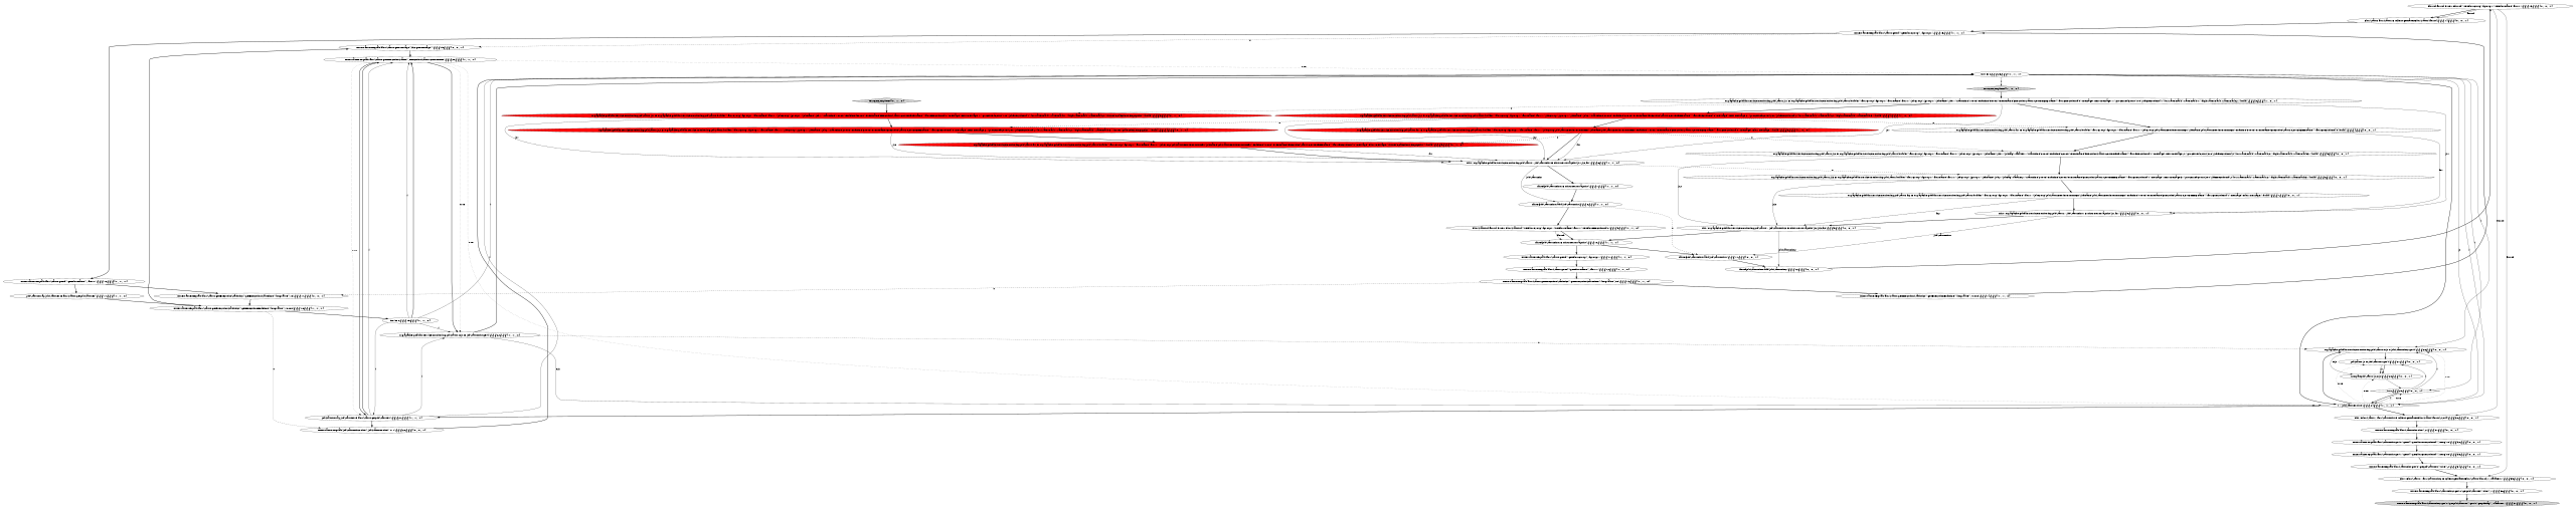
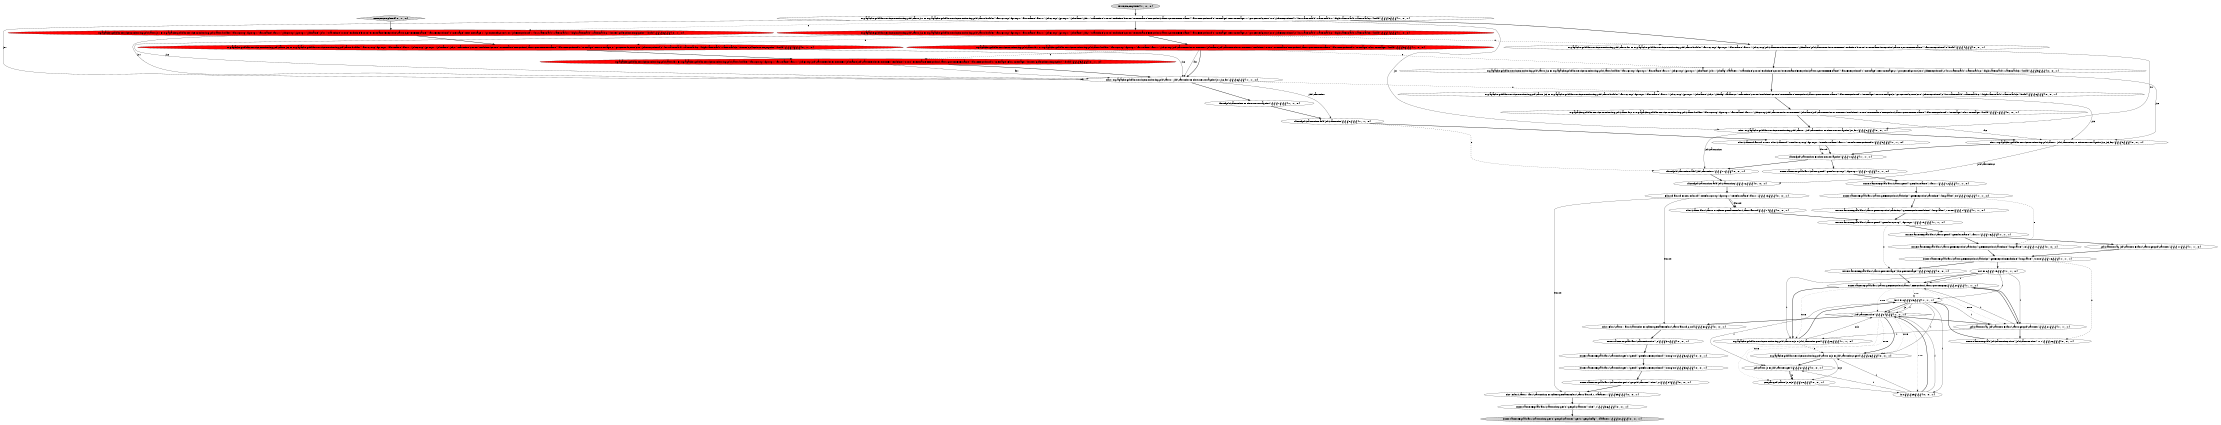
  digraph {
    node [fillcolor=white shape=ellipse style=filled]
    edge [style=bold]
    n1 [label="Assert.assertEquals(flowStatusList.get(0).getId().getFlowExecutionId(),(Long)1L)@@@32@@@['0', '0', '1']"]
    n2 [label="Assert.assertEquals(flowStatusList.get(1).getId().getFlowExecutionId(),(Long)0L)@@@33@@@['0', '0', '1']"]
    n3 [label="Assert.assertEquals(flowStatusList.get(0).getJobStatuses().size(),2)@@@34@@@['0', '0', '1']"]
    n4 [label="Assert.assertEquals(flowStatus.getExecutionStatistics().getExecutionStartTime().longValue(),0L)@@@13@@@['1', '1', '0']"]
    n5 [label="Assert.assertEquals(flowStatus.getExecutionStatistics().getExecutionEndTime().longValue(),7000L)@@@14@@@['1', '1', '0']"]
    n6 [label="Assert.assertEquals(flowStatus.getExecutionStatistics().getExecutionStartTime().longValue(),1L)@@@17@@@['0', '0', '1']"]
    n7 [label="Assert.assertEquals(flowStatus.getId().getFlowGroup(),\"fgroup1\")@@@15@@@['1', '1', '1']"]
    n8 [label="Assert.assertEquals(flowStatus.getExecutionStatistics().getExecutionEndTime().longValue(),7000L)@@@18@@@['1', '1', '1']"]
    n9 [label="_listOfJobStatusLists.add(jobStatusList2)@@@12@@@['0', '0', '1']"]
    n10 [label="FlowId flowId = new FlowId().setFlowGroup(\"fgroup1\").setFlowName(\"flow1\")@@@13@@@['0', '0', '1']"]
    n11 [label="FlowStatus flowStatus = _client.getLatestFlowStatus(flowId)@@@14@@@['0', '0', '1']"]
    n12 [label="List<FlowStatus> flowStatusList2 = _client.getLatestFlowStatus(flowId,1,\"dataset1\")@@@35@@@['0', '0', '1']"]
    n13 [label="List<FlowStatus> flowStatusList = _client.getLatestFlowStatus(flowId,2,null)@@@30@@@['0', '0', '1']"]
    n14 [label="_listOfJobStatusLists.add(jobStatusList1)@@@11@@@['0', '0', '1']"]
    n15 [label="org.apache.gobblin.service.monitoring.JobStatus js3 = org.apache.gobblin.service.monitoring.JobStatus.builder().flowGroup(\"fgroup1\").flowName(\"flow1\").jobGroup(\"jgroup1\").jobName(\"job2\").jobTag(\"dataset2\").startTime(2000L).endTime(6000L).eventName(ExecutionStatus.COMPLETE.name()).flowExecutionId(1).message(\"Test message 3\").processedCount(200).jobExecutionId(2).lowWatermark(\"watermark:2\").highWatermark(\"watermark:3\").build()@@@6@@@['0', '0', '1']"]
    n16 [label="org.apache.gobblin.service.monitoring.JobStatus fs2 = org.apache.gobblin.service.monitoring.JobStatus.builder().flowGroup(\"fgroup1\").flowName(\"flow1\").jobGroup(JobStatusRetriever.NA_KEY).jobName(JobStatusRetriever.NA_KEY).endTime(7000L).eventName(ExecutionStatus.COMPLETE.name()).flowExecutionId(1).message(\"Flow message\").build()@@@7@@@['0', '0', '1']"]
    n17 [label="List<org.apache.gobblin.service.monitoring.JobStatus> jobStatusList2 = Lists.newArrayList(js2,js3,fs2)@@@9@@@['0', '0', '1']"]
    n18 [label="List<org.apache.gobblin.service.monitoring.JobStatus> jobStatusList1 = Lists.newArrayList(js1,fs1)@@@8@@@['0', '0', '1']"]
    n19 [label="_listOfJobStatusLists = Lists.newArrayList()@@@10@@@['1', '1', '1']"]
    n20 [label="Assert.assertEquals(flowStatus.getId().getFlowGroup(),\"fgroup1\")@@@11@@@['1', '1', '0']"]
    n21 [label="Assert.assertEquals(flowStatus.getId().getFlowName(),\"flow1\")@@@12@@@['1', '1', '0']"]
    n22 [label="FlowStatusId flowId = new FlowStatusId().setFlowGroup(\"fgroup1\").setFlowName(\"flow1\").setFlowExecutionId(0)@@@9@@@['1', '1', '0']"]
    n23 [label="Assert.assertEquals(flowStatus.getMessage(),fs2.getMessage())@@@19@@@['0', '0', '1']"]
    n24 [label="Assert.assertEquals(flowStatus.getId().getFlowName(),\"flow1\")@@@16@@@['1', '1', '1']"]
    n25 [label="Assert.assertEquals(flowStatusList2.get(0).getJobStatuses().size(),1)@@@36@@@['0', '0', '1']"]
    n26 [fillcolor=lightgray label="Assert.assertEquals(flowStatusList2.get(0).getJobStatuses().get(0).getJobTag(),\"dataset1\")@@@37@@@['0', '0', '1']"]
    n27 [label="Assert.assertEquals(flowStatusList.size(),2)@@@31@@@['0', '0', '1']"]
    n28 [label="org.apache.gobblin.service.monitoring.JobStatus fs1 = org.apache.gobblin.service.monitoring.JobStatus.builder().flowGroup(\"fgroup1\").flowName(\"flow1\").jobGroup(JobStatusRetriever.NA_KEY).jobName(JobStatusRetriever.NA_KEY).endTime(5000L).eventName(ExecutionStatus.COMPLETE.name()).flowExecutionId(0).build()@@@4@@@['0', '0', '1']"]
    n29 [label="org.apache.gobblin.service.monitoring.JobStatus js2 = org.apache.gobblin.service.monitoring.JobStatus.builder().flowGroup(\"fgroup1\").flowName(\"flow1\").jobGroup(\"jgroup1\").jobName(\"job1\").jobTag(\"dataset1\").startTime(2000L).endTime(6000L).eventName(ExecutionStatus.COMPLETE.name()).flowExecutionId(1).message(\"Test message 2\").processedCount(200).jobExecutionId(2).lowWatermark(\"watermark:2\").highWatermark(\"watermark:3\").build()@@@5@@@['0', '0', '1']"]
    n30 [label="Assert.assertEquals(flowStatus.getExecutionStatus(),ExecutionStatus.COMPLETE)@@@20@@@['1', '1', '1']"]
    n31 [label="JobStatusArray jobStatuses = flowStatus.getJobStatuses()@@@17@@@['1', '1', '0']"]
    n32 [label="Assert.assertEquals(jobStatusList2.size(),jobStatuses.size() + 1)@@@22@@@['0', '0', '1']"]
    n33 [label="int i = 0@@@19@@@['1', '1', '0']"]
-   n34 [fillcolor=lightgray label="testGetCompleted['1', '0', '0']" shape=diamond]
+   n34 [fillcolor=lightgray label="testGetCompleted['1', '0', '0']"]
    n35 [label="org.apache.gobblin.service.monitoring.JobStatus js1 = org.apache.gobblin.service.monitoring.JobStatus.builder().flowGroup(\"fgroup1\").flowName(\"flow1\").jobGroup(\"jgroup1\").jobName(\"job1\").startTime(1000L).endTime(5000L).eventName(ExecutionStatus.COMPLETE.name()).flowExecutionId(0).message(\"Test message 1\").processedCount(100).jobExecutionId(1).lowWatermark(\"watermark:1\").highWatermark(\"watermark:2\").build()@@@3@@@['1', '0', '1']"]
    n36 [fillcolor=red label="org.apache.gobblin.service.monitoring.JobStatus js1 = org.apache.gobblin.service.monitoring.JobStatus.builder().flowGroup(\"fgroup1\").flowName(\"flow1\").jobGroup(\"jgroup1\").jobName(\"job1\").startTime(1000L).endTime(5000L).eventName(ExecutionStatus.COMPLETE.name()).flowExecutionId(0).message(\"Test message 1\").processedCount(100).jobExecutionId(1).lowWatermark(\"watermark:1\").highWatermark(\"watermark:2\").issues(Collections.emptyList()).build()@@@3@@@['0', '1', '0']"]
    n37 [label="List<org.apache.gobblin.service.monitoring.JobStatus> jobStatusList = Lists.newArrayList(js1,js2,fs1)@@@6@@@['1', '1', '0']"]
    n38 [fillcolor=red label="org.apache.gobblin.service.monitoring.JobStatus js2 = org.apache.gobblin.service.monitoring.JobStatus.builder().flowGroup(\"fgroup1\").flowName(\"flow1\").jobGroup(\"jgroup1\").jobName(\"job2\").startTime(2000L).endTime(6000L).eventName(ExecutionStatus.COMPLETE.name()).flowExecutionId(0).message(\"Test message 2\").processedCount(200).jobExecutionId(2).lowWatermark(\"watermark:2\").highWatermark(\"watermark:3\").build()@@@4@@@['1', '0', '0']"]
    n39 [fillcolor=red label="org.apache.gobblin.service.monitoring.JobStatus js2 = org.apache.gobblin.service.monitoring.JobStatus.builder().flowGroup(\"fgroup1\").flowName(\"flow1\").jobGroup(\"jgroup1\").jobName(\"job2\").startTime(2000L).endTime(6000L).eventName(ExecutionStatus.COMPLETE.name()).flowExecutionId(0).message(\"Test message 2\").processedCount(200).jobExecutionId(2).lowWatermark(\"watermark:2\").highWatermark(\"watermark:3\").issues(Collections.emptyList()).build()@@@4@@@['0', '1', '0']"]
    n40 [label="_listOfJobStatusLists = Lists.newArrayList()@@@7@@@['1', '1', '0']"]
    n41 [label="_listOfJobStatusLists.add(jobStatusList)@@@8@@@['1', '1', '0']"]
    n42 [fillcolor=red label="org.apache.gobblin.service.monitoring.JobStatus fs1 = org.apache.gobblin.service.monitoring.JobStatus.builder().flowGroup(\"fgroup1\").flowName(\"flow1\").jobGroup(JobStatusRetriever.NA_KEY).jobName(JobStatusRetriever.NA_KEY).endTime(7000L).eventName(ExecutionStatus.COMPLETE.name()).flowExecutionId(0).message(\"Flow message\").issues(Collections.emptyList()).build()@@@5@@@['0', '1', '0']"]
    n43 [label="int i = 0@@@23@@@['1', '1', '1']"]
    n44 [label="JobStatusArray jobStatuses = flowStatus.getJobStatuses()@@@21@@@['1', '1', '1']"]
    n45 [label="org.apache.gobblin.service.monitoring.JobStatus mjs = jobStatusList.get(i)@@@22@@@['1', '1', '0']"]
    n46 [label="i < jobStatuses.size()@@@24@@@['1', '1', '1']" shape=diamond]
-   n47 [label="i++@@@25@@@['0', '0', '1']" shape=diamond]
+   n47 [label="i++@@@25@@@['0', '0', '1']"]
    n48 [label="JobStatus js = jobStatuses.get(i)@@@27@@@['0', '0', '1']"]
    n49 [label="org.apache.gobblin.service.monitoring.JobStatus mjs = jobStatusList2.get(i)@@@26@@@['0', '0', '1']"]
    n50 [label="compareJobStatus(js,mjs)@@@28@@@['0', '0', '1']"]
    n51 [fillcolor=lightgray label="testGetCompleted['0', '1', '0']" shape=diamond]
    n52 [fillcolor=red label="org.apache.gobblin.service.monitoring.JobStatus fs1 = org.apache.gobblin.service.monitoring.JobStatus.builder().flowGroup(\"fgroup1\").flowName(\"flow1\").jobGroup(JobStatusRetriever.NA_KEY).jobName(JobStatusRetriever.NA_KEY).endTime(7000L).eventName(ExecutionStatus.COMPLETE.name()).flowExecutionId(0).message(\"Flow message\").build()@@@5@@@['1', '0', '0']"]
    n1 -> n2
    n2 -> n3
    n3 -> n12
    n4 -> n5
    n4 -> n6 [label=0 style=dashed]
    n5 -> n7
    n6 -> n8
    n7 -> n23 [label=0 style=dashed]
    n7 -> n24
    n8 -> n23
    n8 -> n32 [label=0 style=dashed]
    n8 -> n33
    n9 -> n10
    n10 -> n11
    n10 -> n11 [label=flowId style=solid]
    n10 -> n12 [label=flowId style=solid]
    n10 -> n13 [label=flowId style=solid]
    n11 -> n7
    n12 -> n25
    n13 -> n27
    n14 -> n9
    n15 -> n16
    n15 -> n17 [label=js3 style=solid]
    n16 -> n17 [label=fs2 style=solid]
    n16 -> n18
    n17 -> n9 [label=jobStatusList2 style=solid]
    n17 -> n19
    n18 -> n14 [label=jobStatusList1 style=solid]
    n18 -> n17
    n19 -> n14
    n19 -> n20
    n20 -> n21
    n21 -> n4
    n22 -> n19
    n22 -> n19 [label=flowId style=solid]
    n23 -> n30
    n24 -> n6
    n24 -> n31
    n25 -> n26
    n27 -> n1
    n28 -> n18 [label=fs1 style=solid]
    n28 -> n29
    n29 -> n15
    n29 -> n17 [label=js2 style=solid]
    n30 -> n43 [label=true style=dotted]
    n30 -> n44 [label=true style=dotted]
    n30 -> n44
    n30 -> n45
    n30 -> n45 [label=true style=dotted]
    n30 -> n46 [label=true style=dotted]
    n31 -> n8
    n32 -> n43
    n33 -> n30 [label=i style=solid]
    n33 -> n30
    n33 -> n43 [label=i style=solid]
    n33 -> n44 [label=i style=solid]
    n33 -> n45 [label=i style=solid]
    n34 -> n35
    n35 -> n18 [label=js1 style=solid]
    n35 -> n28
    n35 -> n36 [label=0 style=dashed]
    n35 -> n37 [label=js1 style=solid]
    n35 -> n38
    n36 -> n37 [label=js1 style=solid]
    n36 -> n39
    n37 -> n15 [label=0 style=dashed]
    n37 -> n40
    n37 -> n41 [label=jobStatusList style=solid]
    n38 -> n28 [label=0 style=dashed]
    n38 -> n37 [label=js2 style=solid]
    n38 -> n39 [label=0 style=dashed]
    n38 -> n52
    n39 -> n37 [label=js2 style=solid]
    n39 -> n42
    n40 -> n41
    n41 -> n14 [label=0 style=dashed]
    n41 -> n22
    n42 -> n37 [label=fs1 style=solid]
    n42 -> n37
    n43 -> n46
    n43 -> n46 [label=js style=solid]
    n43 -> n46 [label=i style=solid]
    n43 -> n47 [label=i style=solid]
-   n43 -> n34 [label=i style=solid]
+   n43 -> n48 [label=i style=solid]
    n43 -> n49 [label=i style=solid]
    n44 -> n30
    n44 -> n30 [label=i style=solid]
    n44 -> n32
    n44 -> n43 [label=i style=solid]
    n44 -> n45 [label=i style=solid]
    n45 -> n43
    n45 -> n46 [label=mjs style=solid]
    n45 -> n49 [label=0 style=dashed]
    n46 -> n13
    n46 -> n44
    n46 -> n47 [label=true style=dotted]
    n46 -> n48 [label=true style=dotted]
    n46 -> n49 [label=true style=dotted]
    n46 -> n49
    n46 -> n50 [label=true style=dotted]
    n47 -> n46
    n47 -> n46 [label=i style=solid]
    n47 -> n48 [label=i style=solid]
    n47 -> n49 [label=i style=solid]
    n48 -> n50
    n48 -> n50 [label=js style=solid]
    n49 -> n48
    n49 -> n50 [label=mjs style=solid]
    n50 -> n47 [style=solid]
    n51 -> n36
    n52 -> n29 [label=0 style=dashed]
    n52 -> n37 [label=fs1 style=solid]
    n52 -> n37
    n52 -> n42 [label=0 style=dashed]
  }
